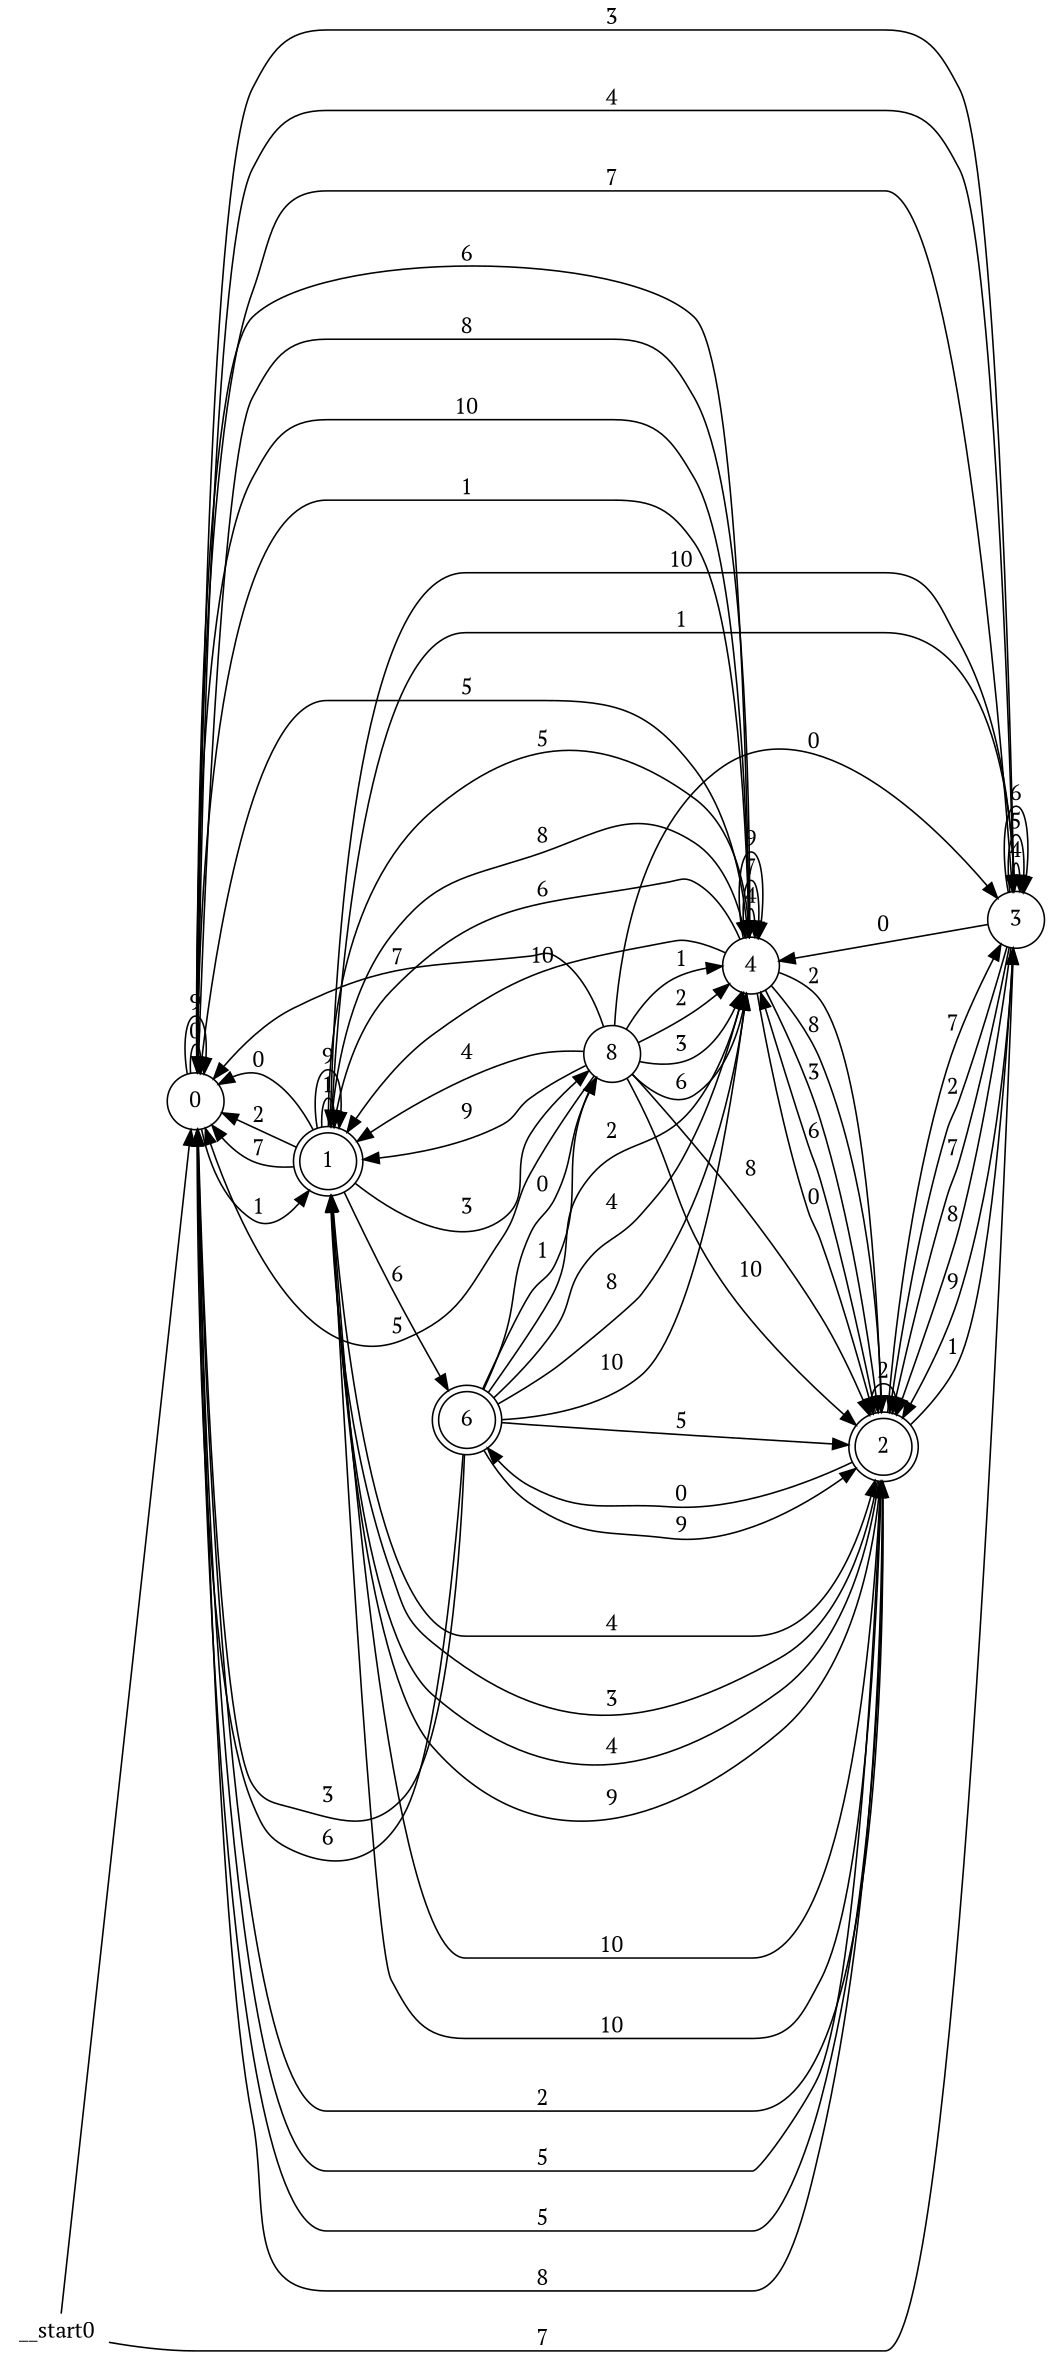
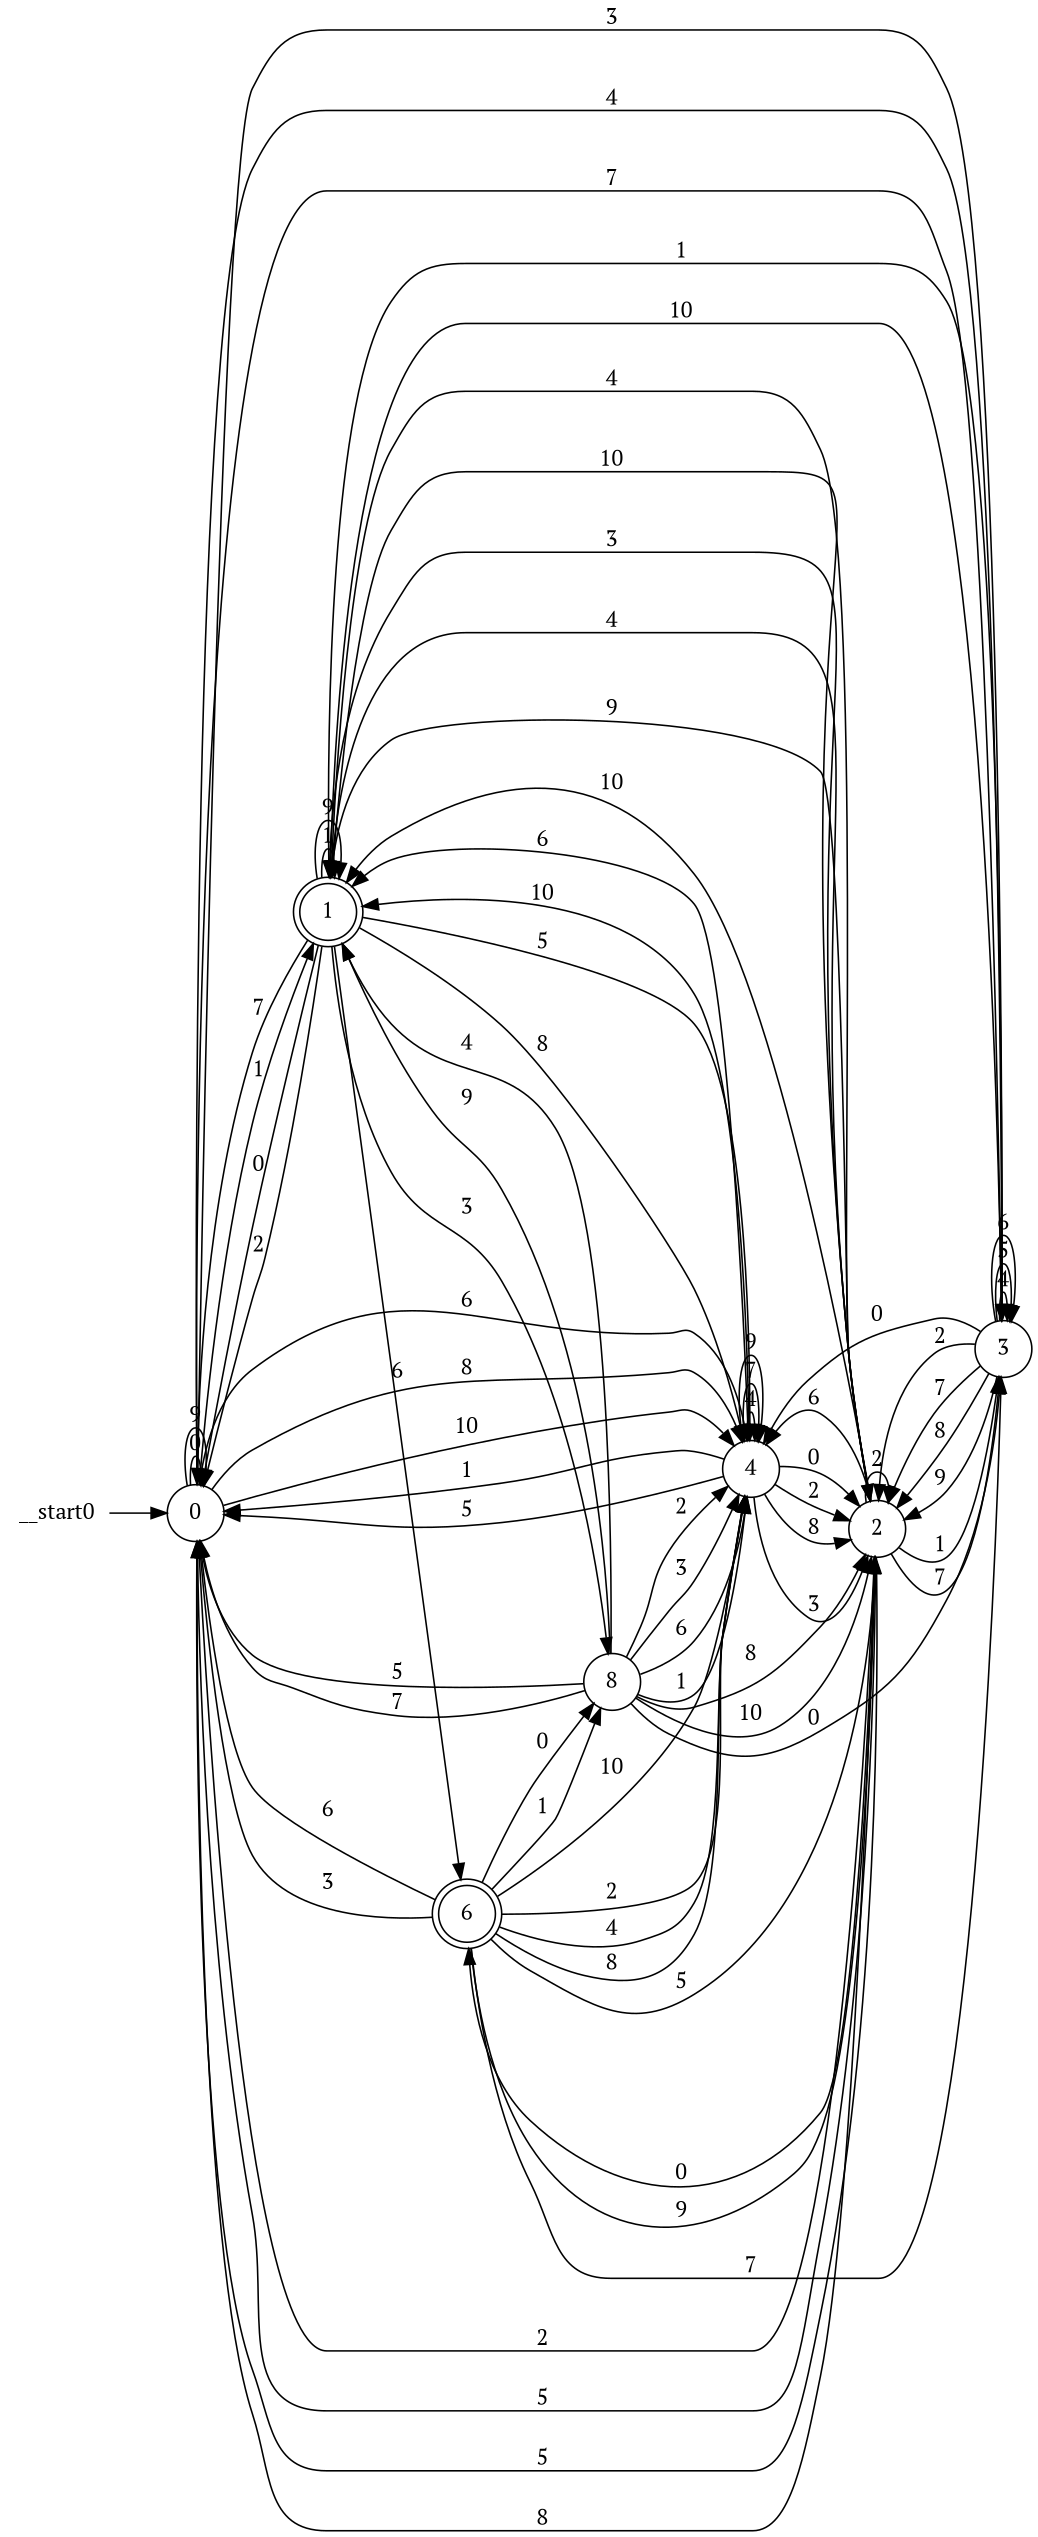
  digraph {
    fontname="PT Serif"
    rankdir=LR
    node [fontname="PT Serif" shape=circle]
    edge [fontname="PT Serif"]
    n1 [label=0]
    n2 [label=1 shape=doublecircle]
-   n3 [label=2 shape=doublecircle]
+   n3 [label=2]
    n4 [label=3]
    n5 [label=4]
    n6 [label=8]
    n7 [label=6 shape=doublecircle]
    __start0 [height=0 shape=none width=0]
    n1 -> n1 [label=0]
    n1 -> n1 [label=9]
    n1 -> n2 [label=1]
    n1 -> n3 [label=2]
    n1 -> n3 [label=5]
    n1 -> n4 [label=3]
    n1 -> n4 [label=4]
    n1 -> n4 [label=7]
    n1 -> n5 [label=6]
    n1 -> n5 [label=8]
    n1 -> n5 [label=10]
    n2 -> n1 [label=0]
    n2 -> n1 [label=2]
    n2 -> n1 [label=7]
    n2 -> n2 [label=1]
    n2 -> n2 [label=9]
    n2 -> n3 [label=4]
    n2 -> n3 [label=10]
    n2 -> n5 [label=5]
    n2 -> n5 [label=8]
    n2 -> n6 [label=3]
    n2 -> n7 [label=6]
    n3 -> n1 [label=5]
    n3 -> n1 [label=8]
    n3 -> n2 [label=3]
    n3 -> n2 [label=4]
    n3 -> n2 [label=9]
    n3 -> n2 [label=10]
    n3 -> n3 [label=2]
    n3 -> n4 [label=1]
    n3 -> n4 [label=7]
    n3 -> n5 [label=6]
    n3 -> n7 [label=0]
    n4 -> n2 [label=1]
    n4 -> n2 [label=10]
    n4 -> n3 [label=2]
    n4 -> n3 [label=7]
    n4 -> n3 [label=8]
    n4 -> n3 [label=9]
    n4 -> n4 [label=4]
    n4 -> n4 [label=5]
    n4 -> n4 [label=6]
    n4 -> n5 [label=0]
    n5 -> n1 [label=1]
    n5 -> n1 [label=5]
    n5 -> n2 [label=6]
    n5 -> n2 [label=10]
    n5 -> n3 [label=0]
    n5 -> n3 [label=2]
    n5 -> n3 [label=3]
    n5 -> n3 [label=8]
    n5 -> n5 [label=4]
    n5 -> n5 [label=7]
    n5 -> n5 [label=9]
    n6 -> n1 [label=5]
    n6 -> n1 [label=7]
    n6 -> n2 [label=4]
    n6 -> n2 [label=9]
    n6 -> n3 [label=8]
    n6 -> n3 [label=10]
    n6 -> n4 [label=0]
    n6 -> n5 [label=1]
    n6 -> n5 [label=2]
    n6 -> n5 [label=3]
    n6 -> n5 [label=6]
    n7 -> n1 [label=3]
    n7 -> n1 [label=6]
    n7 -> n3 [label=5]
    n7 -> n3 [label=9]
-   __start0 -> n4 [label=7]
+   n7 -> n4 [label=7]
    n7 -> n5 [label=2]
    n7 -> n5 [label=4]
    n7 -> n5 [label=8]
    n7 -> n5 [label=10]
    n7 -> n6 [label=0]
    n7 -> n6 [label=1]
    __start0 -> n1
  }
